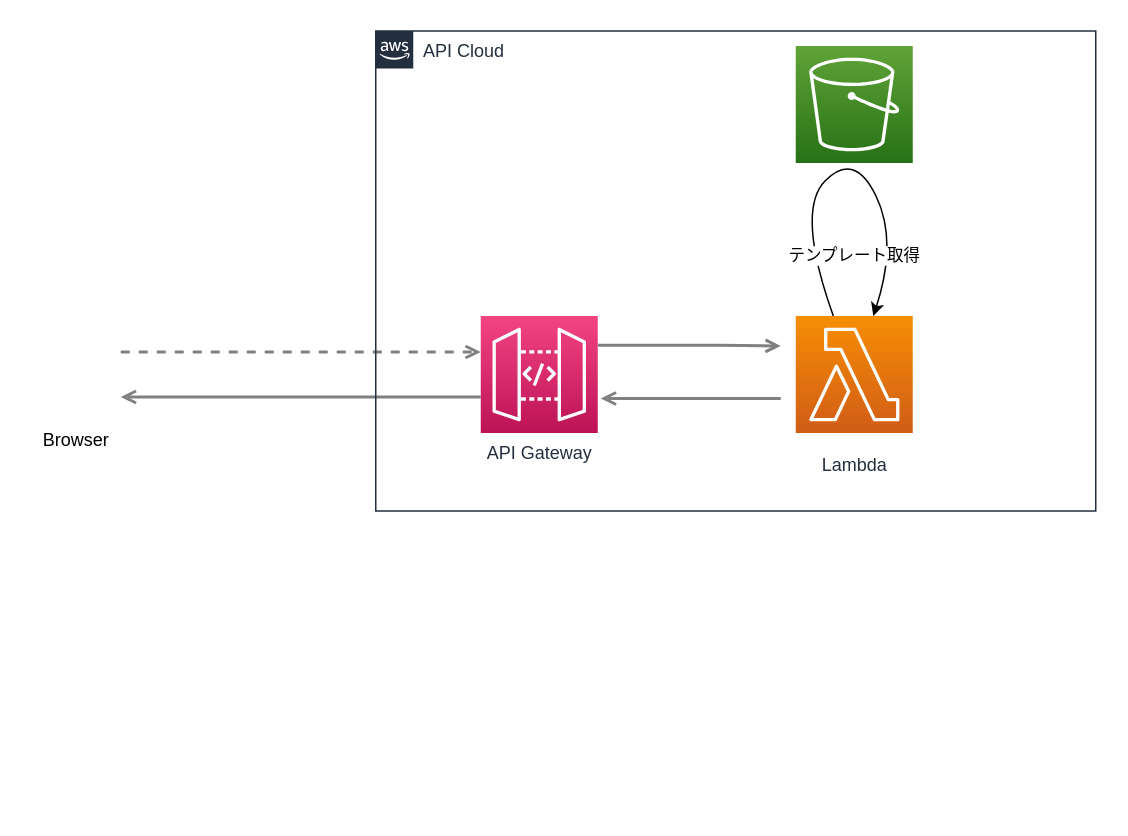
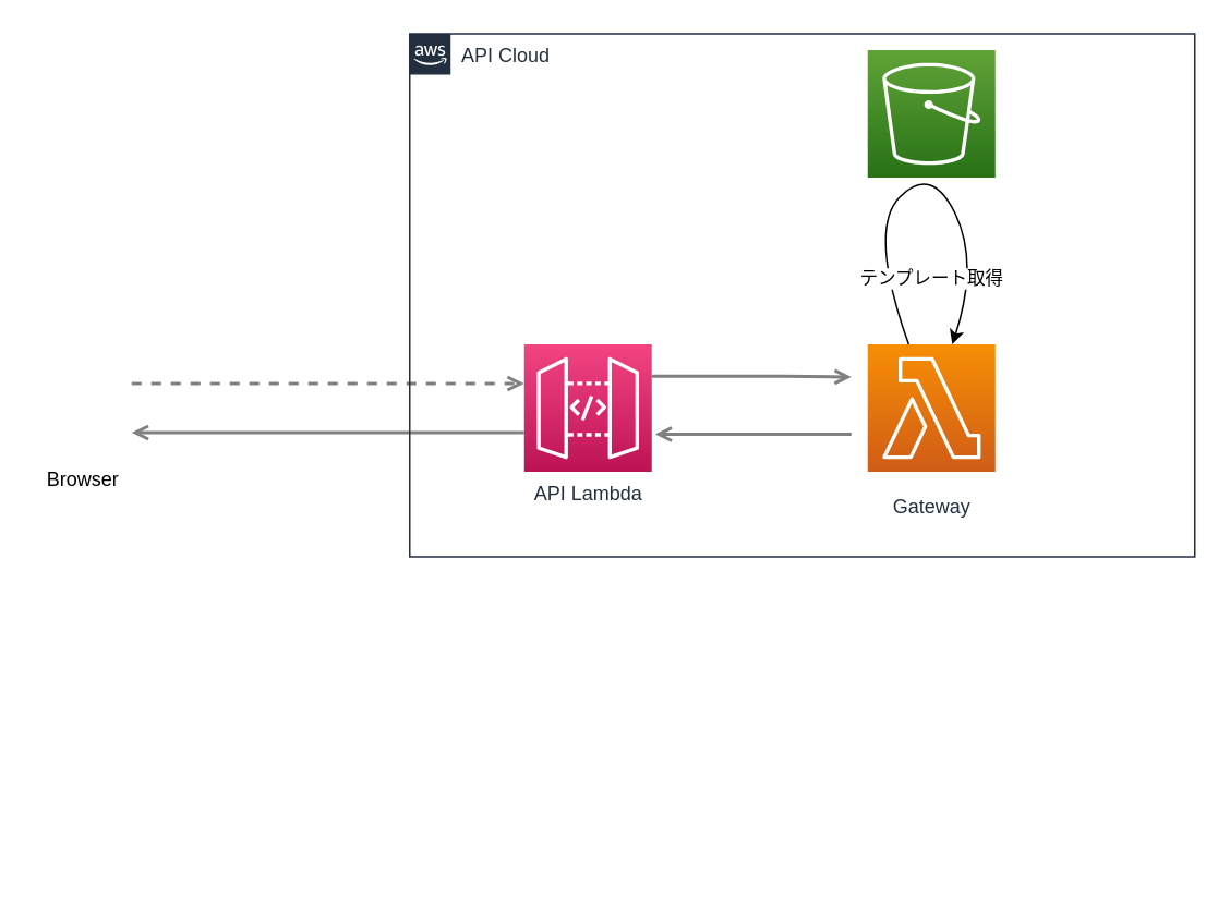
  <mxCell id="0" />
  <mxCell id="1" parent="0" />
  <mxCell id="2" style="edgeStyle=orthogonalEdgeStyle;rounded=0;orthogonalLoop=1;jettySize=auto;html=1;startArrow=none;startFill=0;endArrow=open;endFill=0;strokeColor=#808080;strokeWidth=2;exitX=1;exitY=0.25;exitDx=0;exitDy=0;dashed=1;" parent="1" source="8" target="5" edge="1"><mxGeometry relative="1" as="geometry"><Array as="points"><mxPoint x="200" y="234" /><mxPoint x="200" y="234" /></Array><mxPoint x="120" y="230" as="sourcePoint" /><mxPoint x="385" y="24" as="targetPoint" /></mxGeometry></mxCell>
  <mxCell id="3" style="edgeStyle=orthogonalEdgeStyle;rounded=0;orthogonalLoop=1;jettySize=auto;html=1;startArrow=none;startFill=0;endArrow=open;endFill=0;strokeColor=#808080;strokeWidth=2;" parent="1" edge="1"><mxGeometry relative="1" as="geometry"><mxPoint x="446" y="535" as="targetPoint" /></mxGeometry></mxCell>
- <mxCell id="4" value="Lambda" style="outlineConnect=0;fontColor=#232F3E;gradientColor=#F78E04;gradientDirection=north;fillColor=#D05C17;strokeColor=#ffffff;dashed=0;verticalLabelPosition=bottom;verticalAlign=top;align=center;html=1;fontSize=12;fontStyle=0;aspect=fixed;shape=mxgraph.aws4.resourceIcon;resIcon=mxgraph.aws4.lambda;labelBackgroundColor=#ffffff;spacingTop=8;" parent="1" vertex="1"><mxGeometry x="530" y="210" width="78" height="78" as="geometry" /></mxCell>
- <mxCell id="5" value="API Gateway" style="points=[[0,0,0],[0.25,0,0],[0.5,0,0],[0.75,0,0],[1,0,0],[0,1,0],[0.25,1,0],[0.5,1,0],[0.75,1,0],[1,1,0],[0,0.25,0],[0,0.5,0],[0,0.75,0],[1,0.25,0],[1,0.5,0],[1,0.75,0]];outlineConnect=0;fontColor=#232F3E;gradientColor=#F34482;gradientDirection=north;fillColor=#BC1356;strokeColor=#ffffff;dashed=0;verticalLabelPosition=bottom;verticalAlign=top;align=center;html=1;fontSize=12;fontStyle=0;aspect=fixed;shape=mxgraph.aws4.resourceIcon;resIcon=mxgraph.aws4.api_gateway;" parent="1" vertex="1"><mxGeometry x="320" y="210" width="78" height="78" as="geometry" /></mxCell>
+ <mxCell id="4" value="Gateway" style="outlineConnect=0;fontColor=#232F3E;gradientColor=#F78E04;gradientDirection=north;fillColor=#D05C17;strokeColor=#ffffff;dashed=0;verticalLabelPosition=bottom;verticalAlign=top;align=center;html=1;fontSize=12;fontStyle=0;aspect=fixed;shape=mxgraph.aws4.resourceIcon;resIcon=mxgraph.aws4.lambda;labelBackgroundColor=#ffffff;spacingTop=8;" parent="1" vertex="1"><mxGeometry x="530" y="210" width="78" height="78" as="geometry" /></mxCell>
+ <mxCell id="5" value="API Lambda" style="points=[[0,0,0],[0.25,0,0],[0.5,0,0],[0.75,0,0],[1,0,0],[0,1,0],[0.25,1,0],[0.5,1,0],[0.75,1,0],[1,1,0],[0,0.25,0],[0,0.5,0],[0,0.75,0],[1,0.25,0],[1,0.5,0],[1,0.75,0]];outlineConnect=0;fontColor=#232F3E;gradientColor=#F34482;gradientDirection=north;fillColor=#BC1356;strokeColor=#ffffff;dashed=0;verticalLabelPosition=bottom;verticalAlign=top;align=center;html=1;fontSize=12;fontStyle=0;aspect=fixed;shape=mxgraph.aws4.resourceIcon;resIcon=mxgraph.aws4.api_gateway;" parent="1" vertex="1"><mxGeometry x="320" y="210" width="78" height="78" as="geometry" /></mxCell>
  <mxCell id="6" value="" style="points=[[0,0,0],[0.25,0,0],[0.5,0,0],[0.75,0,0],[1,0,0],[0,1,0],[0.25,1,0],[0.5,1,0],[0.75,1,0],[1,1,0],[0,0.25,0],[0,0.5,0],[0,0.75,0],[1,0.25,0],[1,0.5,0],[1,0.75,0]];outlineConnect=0;fontColor=#232F3E;gradientColor=#60A337;gradientDirection=north;fillColor=#277116;strokeColor=#ffffff;dashed=0;verticalLabelPosition=bottom;verticalAlign=top;align=center;html=1;fontSize=12;fontStyle=0;aspect=fixed;shape=mxgraph.aws4.resourceIcon;resIcon=mxgraph.aws4.s3;" parent="1" vertex="1"><mxGeometry x="530" y="30" width="78" height="78" as="geometry" /></mxCell>
  <mxCell id="7" value="テンプレート取得" style="curved=1;endArrow=classic;html=1;" parent="1" source="4" target="4" edge="1"><mxGeometry x="0.727" y="-24" width="50" height="50" relative="1" as="geometry"><mxPoint x="670" y="140" as="sourcePoint" /><mxPoint x="870" y="220" as="targetPoint" /><Array as="points"><mxPoint x="530" y="140" /><mxPoint x="569" y="100" /><mxPoint x="598" y="160" /></Array><mxPoint x="-1" as="offset" /></mxGeometry></mxCell>
  <mxCell id="8" value="Browser" style="shape=image;html=1;verticalAlign=top;verticalLabelPosition=bottom;labelBackgroundColor=#ffffff;imageAspect=0;aspect=fixed;image=https://cdn3.iconfinder.com/data/icons/linecons-free-vector-icons-pack/32/world-128.png" parent="1" vertex="1"><mxGeometry x="20" y="219" width="60" height="60" as="geometry" /></mxCell>
  <mxCell id="9" style="edgeStyle=orthogonalEdgeStyle;rounded=0;orthogonalLoop=1;jettySize=auto;html=1;startArrow=none;startFill=0;endArrow=open;endFill=0;strokeColor=#808080;strokeWidth=2;exitX=1;exitY=0.25;exitDx=0;exitDy=0;exitPerimeter=0;" parent="1" source="5" edge="1"><mxGeometry relative="1" as="geometry"><Array as="points"><mxPoint x="479" y="230" /></Array><mxPoint x="239" y="330" as="sourcePoint" /><mxPoint x="520" y="230" as="targetPoint" /></mxGeometry></mxCell>
  <mxCell id="10" style="edgeStyle=orthogonalEdgeStyle;rounded=0;orthogonalLoop=1;jettySize=auto;html=1;startArrow=none;startFill=0;endArrow=open;endFill=0;strokeColor=#808080;strokeWidth=2;entryX=1;entryY=0.75;entryDx=0;entryDy=0;" parent="1" target="8" edge="1"><mxGeometry relative="1" as="geometry"><Array as="points"><mxPoint x="320" y="264" /></Array><mxPoint x="320" y="264" as="sourcePoint" /><mxPoint x="330" y="244" as="targetPoint" /></mxGeometry></mxCell>
  <mxCell id="11" style="edgeStyle=orthogonalEdgeStyle;rounded=0;orthogonalLoop=1;jettySize=auto;html=1;startArrow=none;startFill=0;endArrow=open;endFill=0;strokeColor=#808080;strokeWidth=2;entryX=1;entryY=0.75;entryDx=0;entryDy=0;" parent="1" edge="1"><mxGeometry relative="1" as="geometry"><Array as="points"><mxPoint x="460" y="265" /><mxPoint x="460" y="265" /></Array><mxPoint x="520" y="265" as="sourcePoint" /><mxPoint x="400" y="265" as="targetPoint" /></mxGeometry></mxCell>
  <mxCell id="12" value="API Cloud" style="points=[[0,0],[0.25,0],[0.5,0],[0.75,0],[1,0],[1,0.25],[1,0.5],[1,0.75],[1,1],[0.75,1],[0.5,1],[0.25,1],[0,1],[0,0.75],[0,0.5],[0,0.25]];outlineConnect=0;gradientColor=none;html=1;whiteSpace=wrap;fontSize=12;fontStyle=0;shape=mxgraph.aws4.group;grIcon=mxgraph.aws4.group_aws_cloud_alt;strokeColor=#232F3E;fillColor=none;verticalAlign=top;align=left;spacingLeft=30;fontColor=#232F3E;dashed=0;" vertex="1" parent="1"><mxGeometry x="250" y="20" width="480" height="320" as="geometry" /></mxCell>
